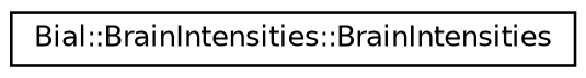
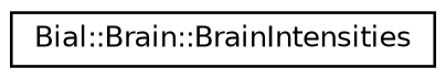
  digraph {
    rankdir=LR
-   n1 [color=black fillcolor=white fontname=Helvetica fontsize=10 height=0.2 label="Bial::BrainIntensities::BrainIntensities" shape=record style=filled width=0.4]
+   n1 [color=black fillcolor=white fontname=Helvetica fontsize=10 height=0.2 label="Bial::Brain::BrainIntensities" shape=record style=filled width=0.4]
  }
